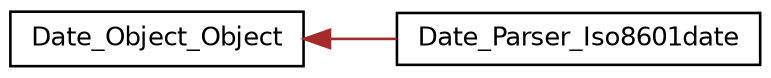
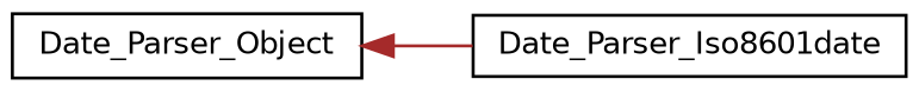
  digraph {
    rankdir=LR
    node [color=black fillcolor=white fontname=Helvetica fontsize=10 shape=record style=filled]
-   n1 [height=0.2 label=Date_Object_Object width=0.4]
+   n1 [height=0.2 label=Date_Parser_Object width=0.4]
    n2 [height=0.2 label=Date_Parser_Iso8601date width=0.4]
    n1 -> n2 [color=brown dir=back fontname=Helvetica fontsize=10 labelfontname=Helvetica labelfontsize=10 style=solid]
  }
